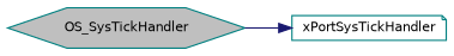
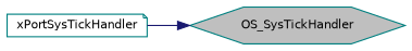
  digraph {
    rankdir=LR
    node [color=teal fontname=Helvetica fontsize=10 style=filled]
    n1 [fillcolor=grey75 fontcolor=black height=0.2 label=OS_SysTickHandler shape=hexagon width=0.4]
    n2 [fillcolor=white height=0.2 label=xPortSysTickHandler shape=note width=0.4]
-   n1 -> n2 [color=midnightblue fontname=Helvetica fontsize=10 labelfontname=Helvetica labelfontsize=10 style=solid]
+   n2 -> n1 [color=midnightblue fontname=Helvetica fontsize=10 labelfontname=Helvetica labelfontsize=10 style=solid]
  }
